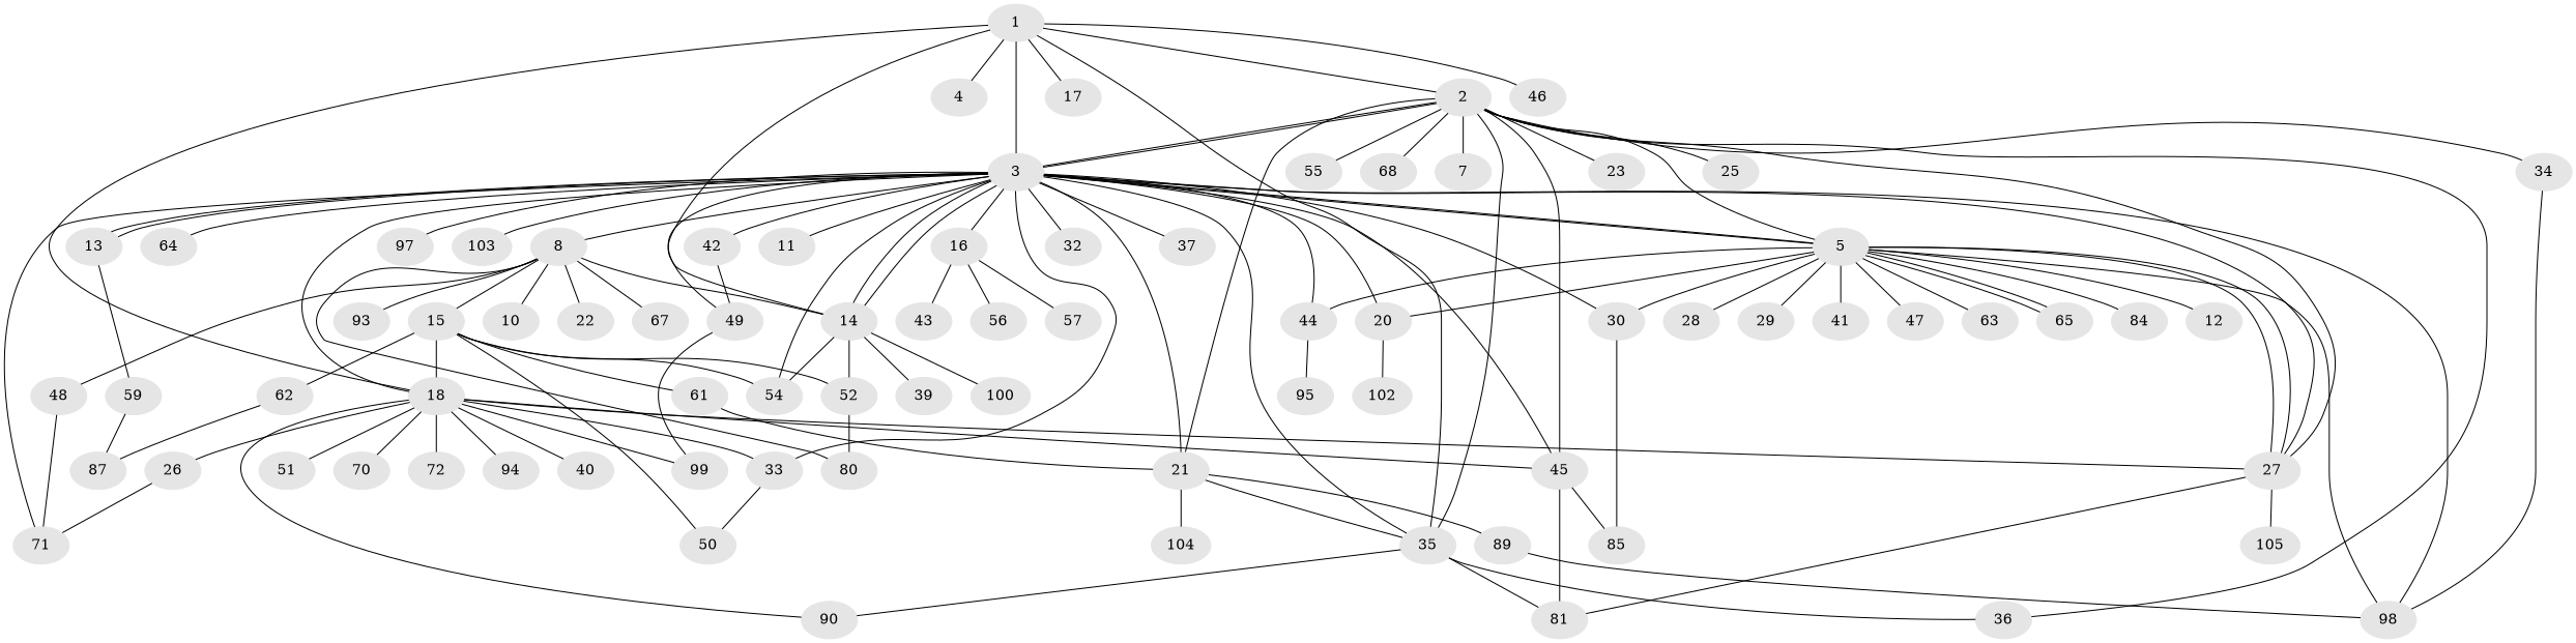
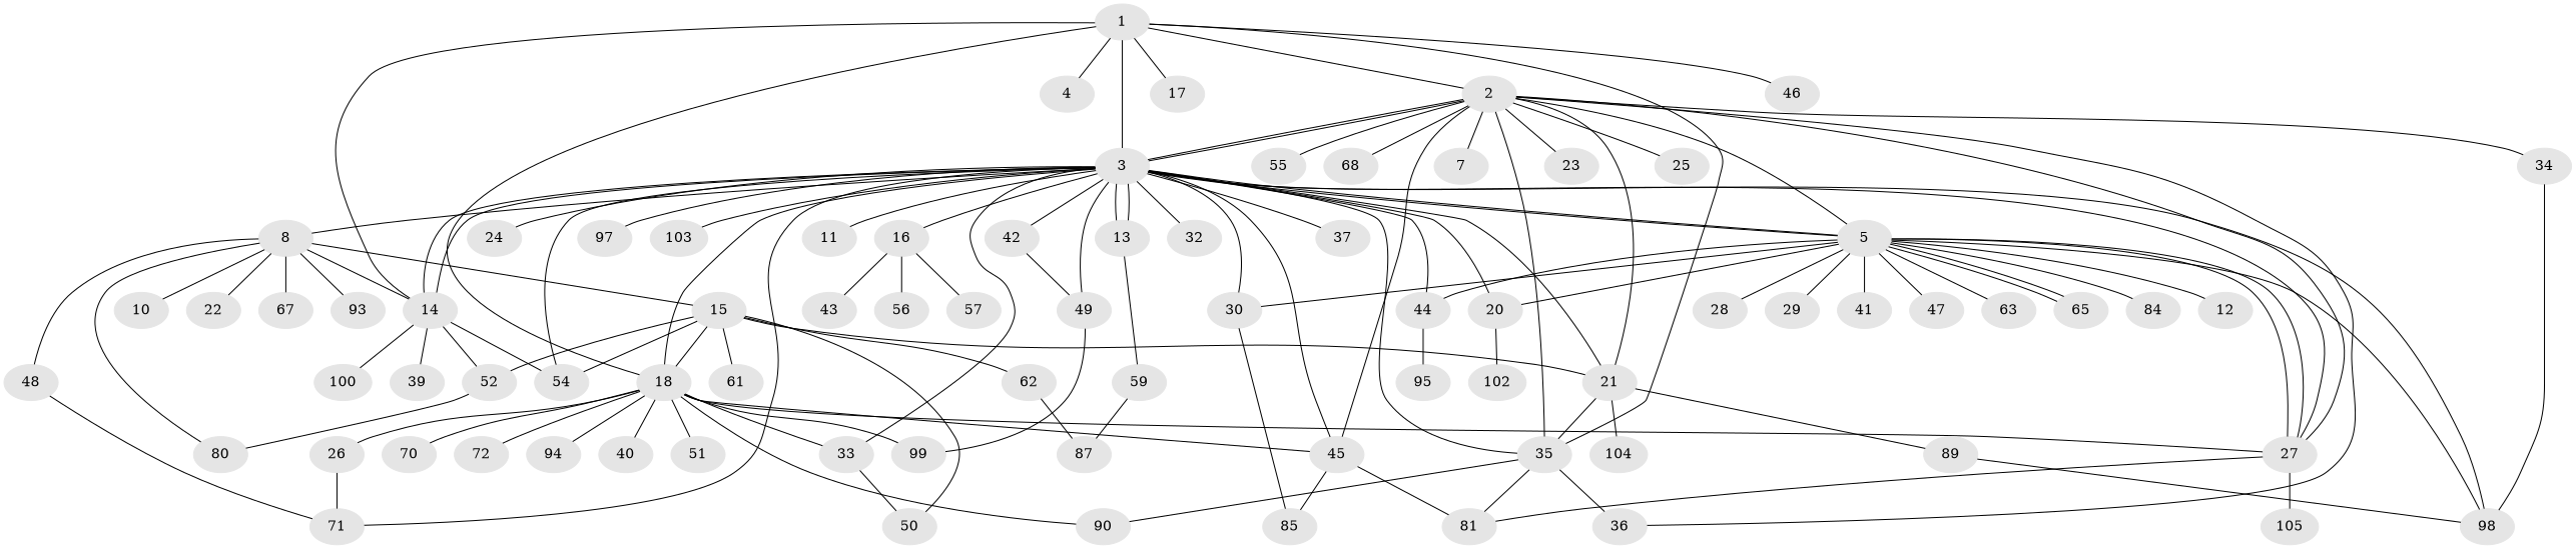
  graph {
    node [color=gray90 style=filled]
    1 [super="+9"]
    2 [super="+53"]
    3 [super="+6"]
    4 [super="+86"]
    14 [super="+75"]
    17
    18 [super="+19"]
    35 [super="+74"]
    46
    5 [super="+24"]
    7
    21 [super="+58"]
    23
    25 [super="+79"]
    27 [super="+60"]
    34
    36 [super="+101"]
    45 [super="+76"]
    55
    68
    8 [super="+96"]
    11
    13
    16 [super="+69"]
    20 [super="+88"]
    30 [super="+78"]
    32
    33
    37
    42
    44
    49 [super="+66"]
    54
-   64
+   64 [label=24]
    71 [super="+73"]
    97
    98
    103
    52
    39
    100
    26
    40
    51
    70
    72
    90
    94
    99
    81
    12 [super="+31"]
    28
    29
    41
    47
    63
    65
    84
    89
    104
    105
    85
    10
    15 [super="+38"]
    22
    48 [super="+77"]
    67
    80
    93
    59 [super="+82"]
    43
    56
    57
    102
    50 [super="+91"]
    95
    61
    62
    87 [super="+92"]
    1 -- 2
    1 -- 3 [weight=2]
    1 -- 4
    1 -- 14
    1 -- 17
    1 -- 18
    1 -- 35
    1 -- 46
    2 -- 3 [weight=2]
    2 -- 3
    2 -- 35
    2 -- 5
    2 -- 7
    2 -- 21
    2 -- 23
    2 -- 25
    2 -- 27
    2 -- 34
    2 -- 36
    2 -- 45
    2 -- 55
    2 -- 68
    3 -- 14
    3 -- 14
    3 -- 18 [weight=2]
    3 -- 35
    3 -- 5 [weight=2]
    3 -- 5
    3 -- 21 [weight=2]
    3 -- 27
    3 -- 45
    3 -- 8
    3 -- 11
    3 -- 13
    3 -- 13
    3 -- 16 [weight=2]
    3 -- 20
    3 -- 30
    3 -- 32
    3 -- 33
    3 -- 37
    3 -- 42 [weight=2]
    3 -- 44
    3 -- 49
    3 -- 54
    3 -- 64
    3 -- 71
    3 -- 97
    3 -- 98
    3 -- 103
    14 -- 54
    14 -- 52
    14 -- 39
    14 -- 100
    18 -- 27
    18 -- 45
    18 -- 33
    18 -- 26
    18 -- 40
    18 -- 51
    18 -- 70
    18 -- 72
    18 -- 90
    18 -- 94
    18 -- 99
    35 -- 36
    35 -- 90
    35 -- 81
    5 -- 27
    5 -- 27
    5 -- 20
    5 -- 30
    5 -- 44
    5 -- 98
    5 -- 12
    5 -- 28
    5 -- 29
    5 -- 41
    5 -- 47
    5 -- 63
    5 -- 65
    5 -- 65
    5 -- 84
    21 -- 35
    21 -- 89
    21 -- 104
    27 -- 81
    27 -- 105
    34 -- 98
    45 -- 81 [weight=2]
    45 -- 85
    8 -- 14
    8 -- 10
    8 -- 15
    8 -- 22
    8 -- 48
    8 -- 67
    8 -- 80
    8 -- 93
    13 -- 59
    16 -- 43
    16 -- 56
    16 -- 57
    20 -- 102
    30 -- 85
    33 -- 50
    42 -- 49
    44 -- 95
    49 -- 99
    52 -- 80
    26 -- 71
    89 -- 98
    15 -- 18
-   61 -- 21
+   15 -- 21
    15 -- 54
    15 -- 52
    15 -- 50
    15 -- 61
    15 -- 62
    48 -- 71
    59 -- 87
    62 -- 87
  }
